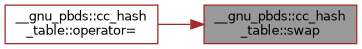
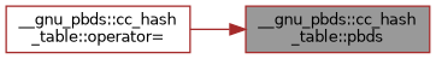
  digraph {
    rankdir=RL
    node [color=brown fontname=Helvetica fontsize=10 shape=box style=filled]
-   n1 [fillcolor=grey60 fontcolor=black height=0.2 label="__gnu_pbds::cc_hash\l_table::swap" width=0.4]
+   n1 [fillcolor=grey60 fontcolor=black height=0.2 label="__gnu_pbds::cc_hash\l_table::pbds" width=0.4]
    n2 [fillcolor=white height=0.2 label="__gnu_pbds::cc_hash\l_table::operator=" width=0.4]
    n1 -> n2 [color=brown dir=back fontname=Helvetica fontsize=10 labelfontname=Helvetica labelfontsize=10 style=solid]
  }
